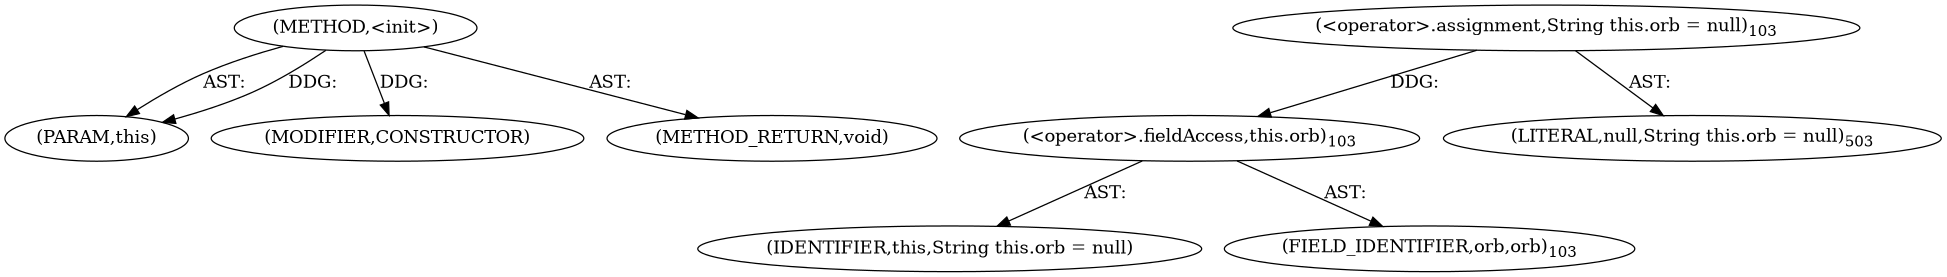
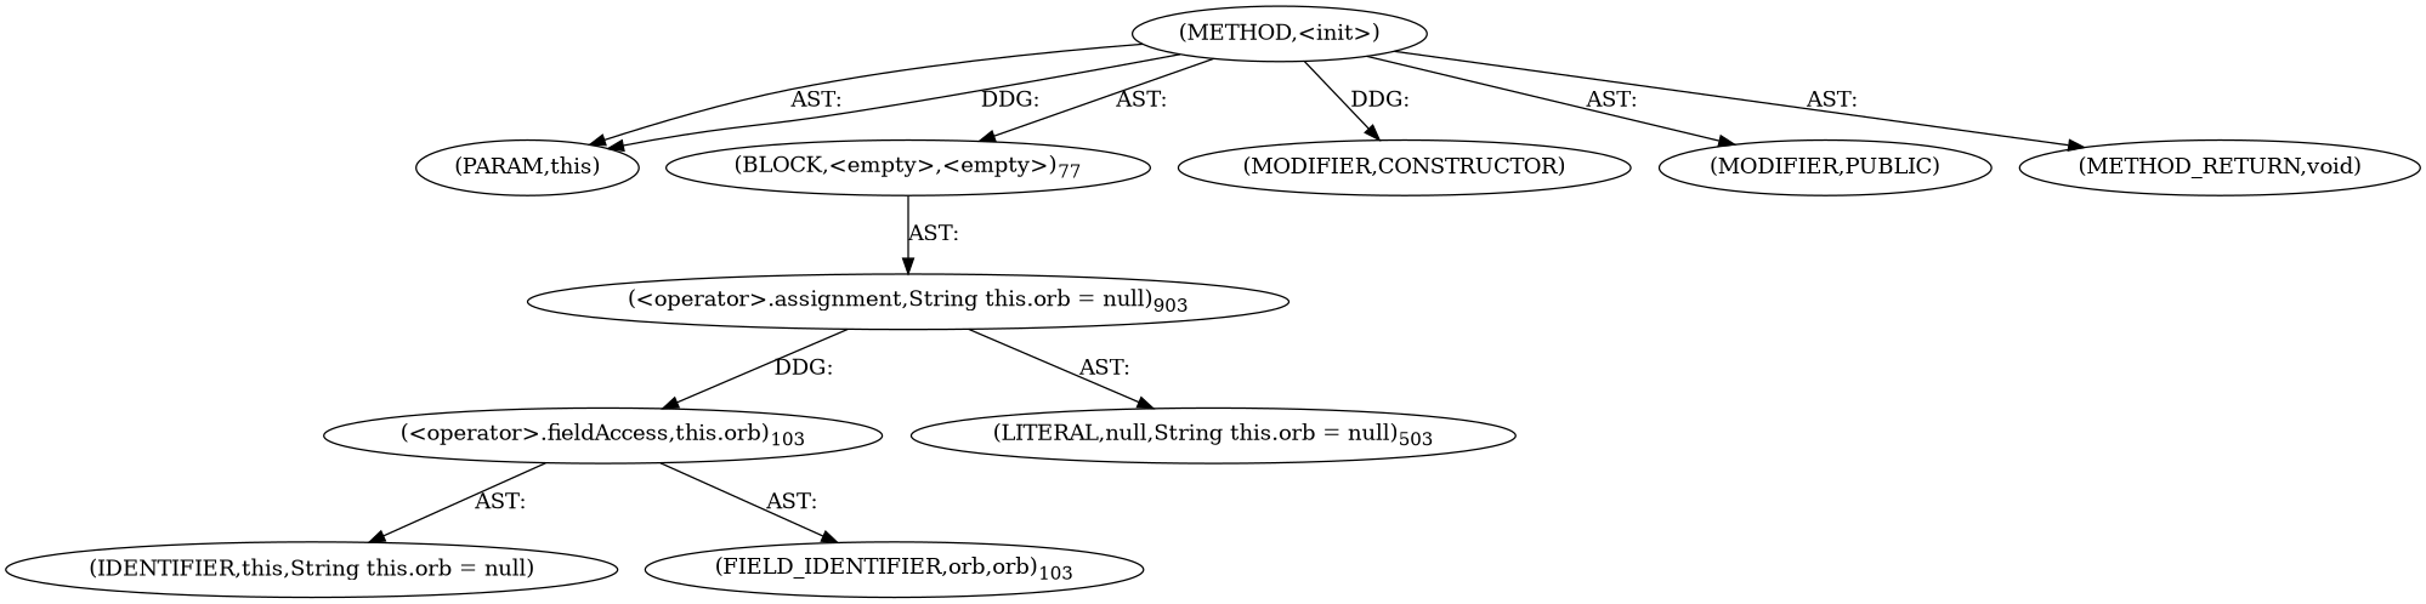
  digraph {
    n1 [label=<(METHOD,&lt;init&gt;)>]
    n2 [label=<(PARAM,this)>]
+   n3 [label=<(BLOCK,&lt;empty&gt;,&lt;empty&gt;)<SUB>77</SUB>>]
    n4 [label=<(MODIFIER,CONSTRUCTOR)>]
+   n5 [label=<(MODIFIER,PUBLIC)>]
    n6 [label=<(METHOD_RETURN,void)>]
-   n7 [label=<(&lt;operator&gt;.assignment,String this.orb = null)<SUB>103</SUB>>]
+   n7 [label=<(&lt;operator&gt;.assignment,String this.orb = null)<SUB>903</SUB>>]
    n8 [label=<(&lt;operator&gt;.fieldAccess,this.orb)<SUB>103</SUB>>]
    n9 [label=<(LITERAL,null,String this.orb = null)<SUB>503</SUB>>]
    n10 [label=<(IDENTIFIER,this,String this.orb = null)>]
    n11 [label=<(FIELD_IDENTIFIER,orb,orb)<SUB>103</SUB>>]
    n1 -> n2 [label="AST: "]
    n1 -> n2 [label="DDG: "]
+   n1 -> n3 [label="AST: "]
    n1 -> n4 [label="DDG: "]
+   n1 -> n5 [label="AST: "]
    n1 -> n6 [label="AST: "]
+   n3 -> n7 [label="AST: "]
    n7 -> n8 [label="DDG: "]
    n7 -> n9 [label="AST: "]
    n8 -> n10 [label="AST: "]
    n8 -> n11 [label="AST: "]
  }
